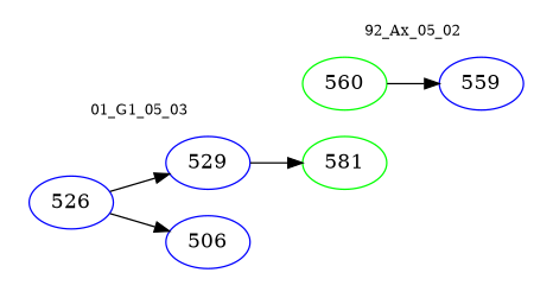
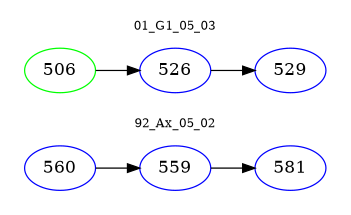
  digraph {
    rankdir=LR
    node [color=blue]
    edge [color=black]
    n1 [label=559]
-   n2 [color=green label=560]
-   n3 [color=green label=581]
+   n2 [label=560]
+   n3 [label=581]
    n4 [label=526]
-   n5 [label=506]
+   n5 [color=green label=506]
    n6 [label=529]
    subgraph cluster_1 {
      color=white
      fontsize=10
      label="92_Ax_05_02"
      n1
      n2
      n3
    }
    subgraph cluster_2 {
      color=white
      fontsize=10
      label="01_G1_05_03"
      n4
      n5
      n6
    }
-   n6 -> n3
+   n1 -> n3
    n2 -> n1
-   n4 -> n5
+   n5 -> n4
    n4 -> n6
  }
